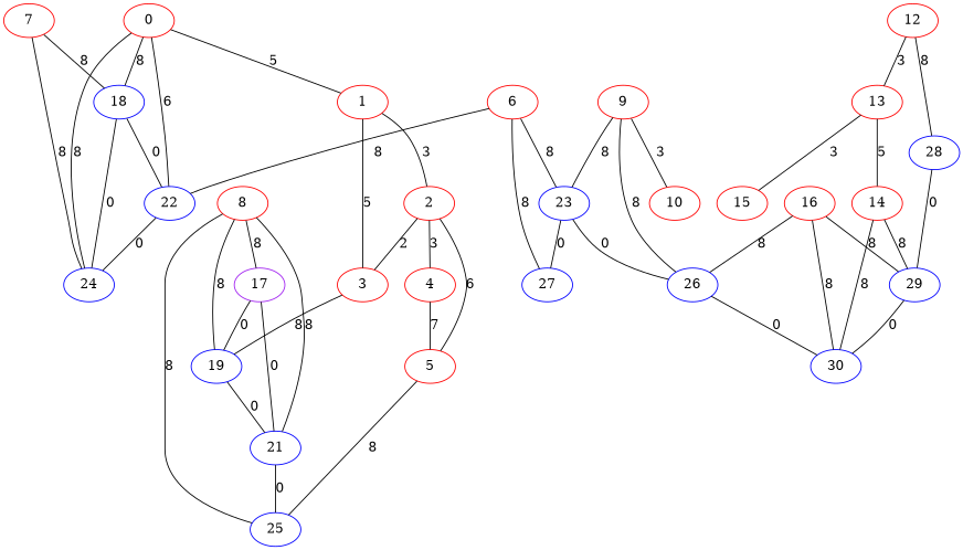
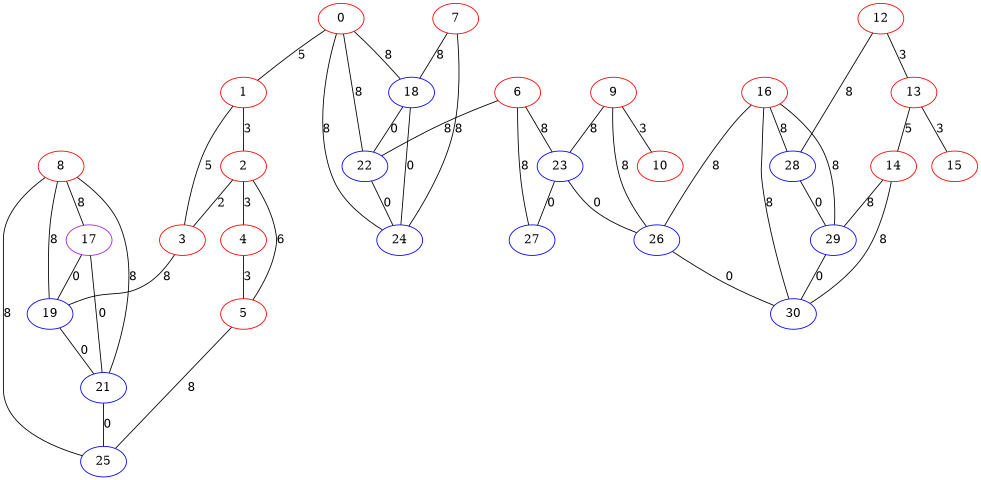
  graph {
    node [color=red weight=1]
    0
    1
    18 [color=blue weight=3]
    22 [color=blue weight=3]
    24 [color=blue weight=3]
    2
    3
    4
    5
    19 [color=blue weight=3]
    25 [color=blue weight=3]
    21 [color=blue weight=3]
    6
    23 [color=blue weight=3]
    27 [color=blue weight=3]
    26 [color=blue weight=3]
    7
    8
    17 [color=purple weight=4]
    9
    10
    30 [color=blue weight=3]
    12
    13
    28 [color=blue weight=3]
    15
    14
    29 [color=blue weight=3]
    16
    0 -- 1 [label=5]
    0 -- 18 [label=8]
-   0 -- 22 [label=6]
+   0 -- 22 [label=8]
    0 -- 24 [label=8]
    1 -- 2 [label=3]
    1 -- 3 [label=5]
    18 -- 22 [label=0]
    18 -- 24 [label=0]
    22 -- 24 [label=0]
    2 -- 3 [label=2]
    2 -- 4 [label=3]
    2 -- 5 [label=6]
    3 -- 19 [label=8]
-   4 -- 5 [label=7]
+   4 -- 5 [label=3]
    5 -- 25 [label=8]
    19 -- 21 [label=0]
    21 -- 25 [label=0]
    6 -- 22 [label=8]
    6 -- 23 [label=8]
    6 -- 27 [label=8]
    23 -- 27 [label=0]
    23 -- 26 [label=0]
    26 -- 30 [label=0]
    7 -- 18 [label=8]
    7 -- 24 [label=8]
    8 -- 19 [label=8]
    8 -- 25 [label=8]
    8 -- 21 [label=8]
    8 -- 17 [label=8]
    17 -- 19 [label=0]
    17 -- 21 [label=0]
    9 -- 23 [label=8]
    9 -- 26 [label=8]
    9 -- 10 [label=3]
    12 -- 13 [label=3]
    12 -- 28 [label=8]
    13 -- 15 [label=3]
    13 -- 14 [label=5]
    28 -- 29 [label=0]
    14 -- 30 [label=8]
    14 -- 29 [label=8]
    29 -- 30 [label=0]
    16 -- 26 [label=8]
    16 -- 30 [label=8]
+   16 -- 28 [label=8]
    16 -- 29 [label=8]
  }
